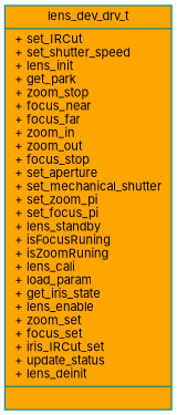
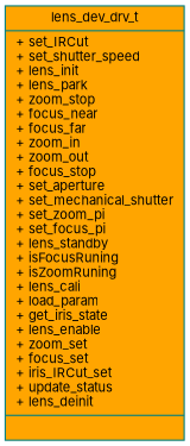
  digraph {
    fontname=Inter
-   n1 [color=teal fillcolor=orange fontcolor=black fontname=Inter fontsize=10 height=0.2 label="{lens_dev_drv_t\n|+ set_IRCut\l+ set_shutter_speed\l+ lens_init\l+ get_park\l+ zoom_stop\l+ focus_near\l+ focus_far\l+ zoom_in\l+ zoom_out\l+ focus_stop\l+ set_aperture\l+ set_mechanical_shutter\l+ set_zoom_pi\l+ set_focus_pi\l+ lens_standby\l+ isFocusRuning\l+ isZoomRuning\l+ lens_cali\l+ load_param\l+ get_iris_state\l+ lens_enable\l+ zoom_set\l+ focus_set\l+ iris_IRCut_set\l+ update_status\l+ lens_deinit\l|}" shape=record style=filled width=0.4]
+   n1 [color=teal fillcolor=orange fontcolor=black fontname=Inter fontsize=10 height=0.2 label="{lens_dev_drv_t\n|+ set_IRCut\l+ set_shutter_speed\l+ lens_init\l+ lens_park\l+ zoom_stop\l+ focus_near\l+ focus_far\l+ zoom_in\l+ zoom_out\l+ focus_stop\l+ set_aperture\l+ set_mechanical_shutter\l+ set_zoom_pi\l+ set_focus_pi\l+ lens_standby\l+ isFocusRuning\l+ isZoomRuning\l+ lens_cali\l+ load_param\l+ get_iris_state\l+ lens_enable\l+ zoom_set\l+ focus_set\l+ iris_IRCut_set\l+ update_status\l+ lens_deinit\l|}" shape=record style=filled width=0.4]
  }
